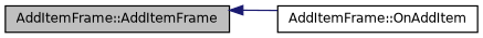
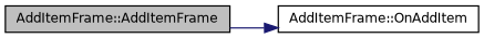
  digraph {
    rankdir=LR
    node [color=black fontname=Helvetica fontsize=10 shape=record style=filled]
    n1 [fillcolor=grey75 fontcolor=black height=0.2 label="AddItemFrame::AddItemFrame" width=0.4]
    n2 [fillcolor=white height=0.2 label="AddItemFrame::OnAddItem" width=0.4]
-   n2 -> n1 [color=midnightblue fontname=Helvetica fontsize=10 labelfontname=Helvetica labelfontsize=10 style=solid]
+   n1 -> n2 [color=midnightblue fontname=Helvetica fontsize=10 labelfontname=Helvetica labelfontsize=10 style=solid]
  }
